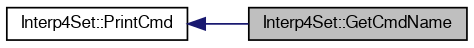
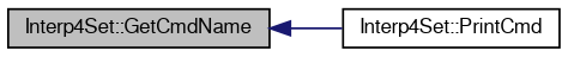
  digraph {
    rankdir=LR
    node [color=black fontname=FreeSans fontsize=10 shape=record style=filled]
    n1 [fillcolor=grey75 fontcolor=black height=0.2 label="Interp4Set::GetCmdName" width=0.4]
    n2 [fillcolor=white height=0.2 label="Interp4Set::PrintCmd" width=0.4]
-   n2 -> n1 [color=midnightblue dir=back fontname=FreeSans fontsize=10 labelfontname=FreeSans labelfontsize=10 style=solid]
+   n1 -> n2 [color=midnightblue dir=back fontname=FreeSans fontsize=10 labelfontname=FreeSans labelfontsize=10 style=solid]
  }
